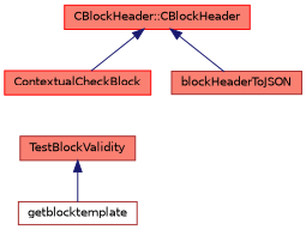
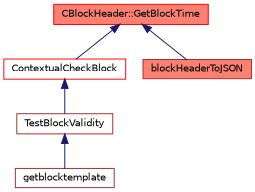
  digraph {
    rankdir=TB
    node [color=brown fillcolor=salmon fontname=Helvetica fontsize=10 shape=record style=filled]
    edge [color=midnightblue dir=back fontname=Helvetica fontsize=10 labelfontname=Helvetica labelfontsize=10 style=solid]
-   n1 [color=red fontcolor=black height=0.2 label="CBlockHeader::CBlockHeader" width=0.4]
-   n2 [color=red height=0.2 label=ContextualCheckBlock width=0.4]
+   n1 [color=red fontcolor=black height=0.2 label="CBlockHeader::GetBlockTime" width=0.4]
+   n2 [color=red fillcolor=white height=0.2 label=ContextualCheckBlock width=0.4]
    n3 [height=0.2 label=blockHeaderToJSON width=0.4]
-   n4 [height=0.2 label=TestBlockValidity width=0.4]
+   n4 [fillcolor=white height=0.2 label=TestBlockValidity width=0.4]
    n5 [fillcolor=white height=0.2 label=getblocktemplate width=0.4]
    n1 -> n2
    n1 -> n3
+   n2 -> n4
    n4 -> n5
  }
